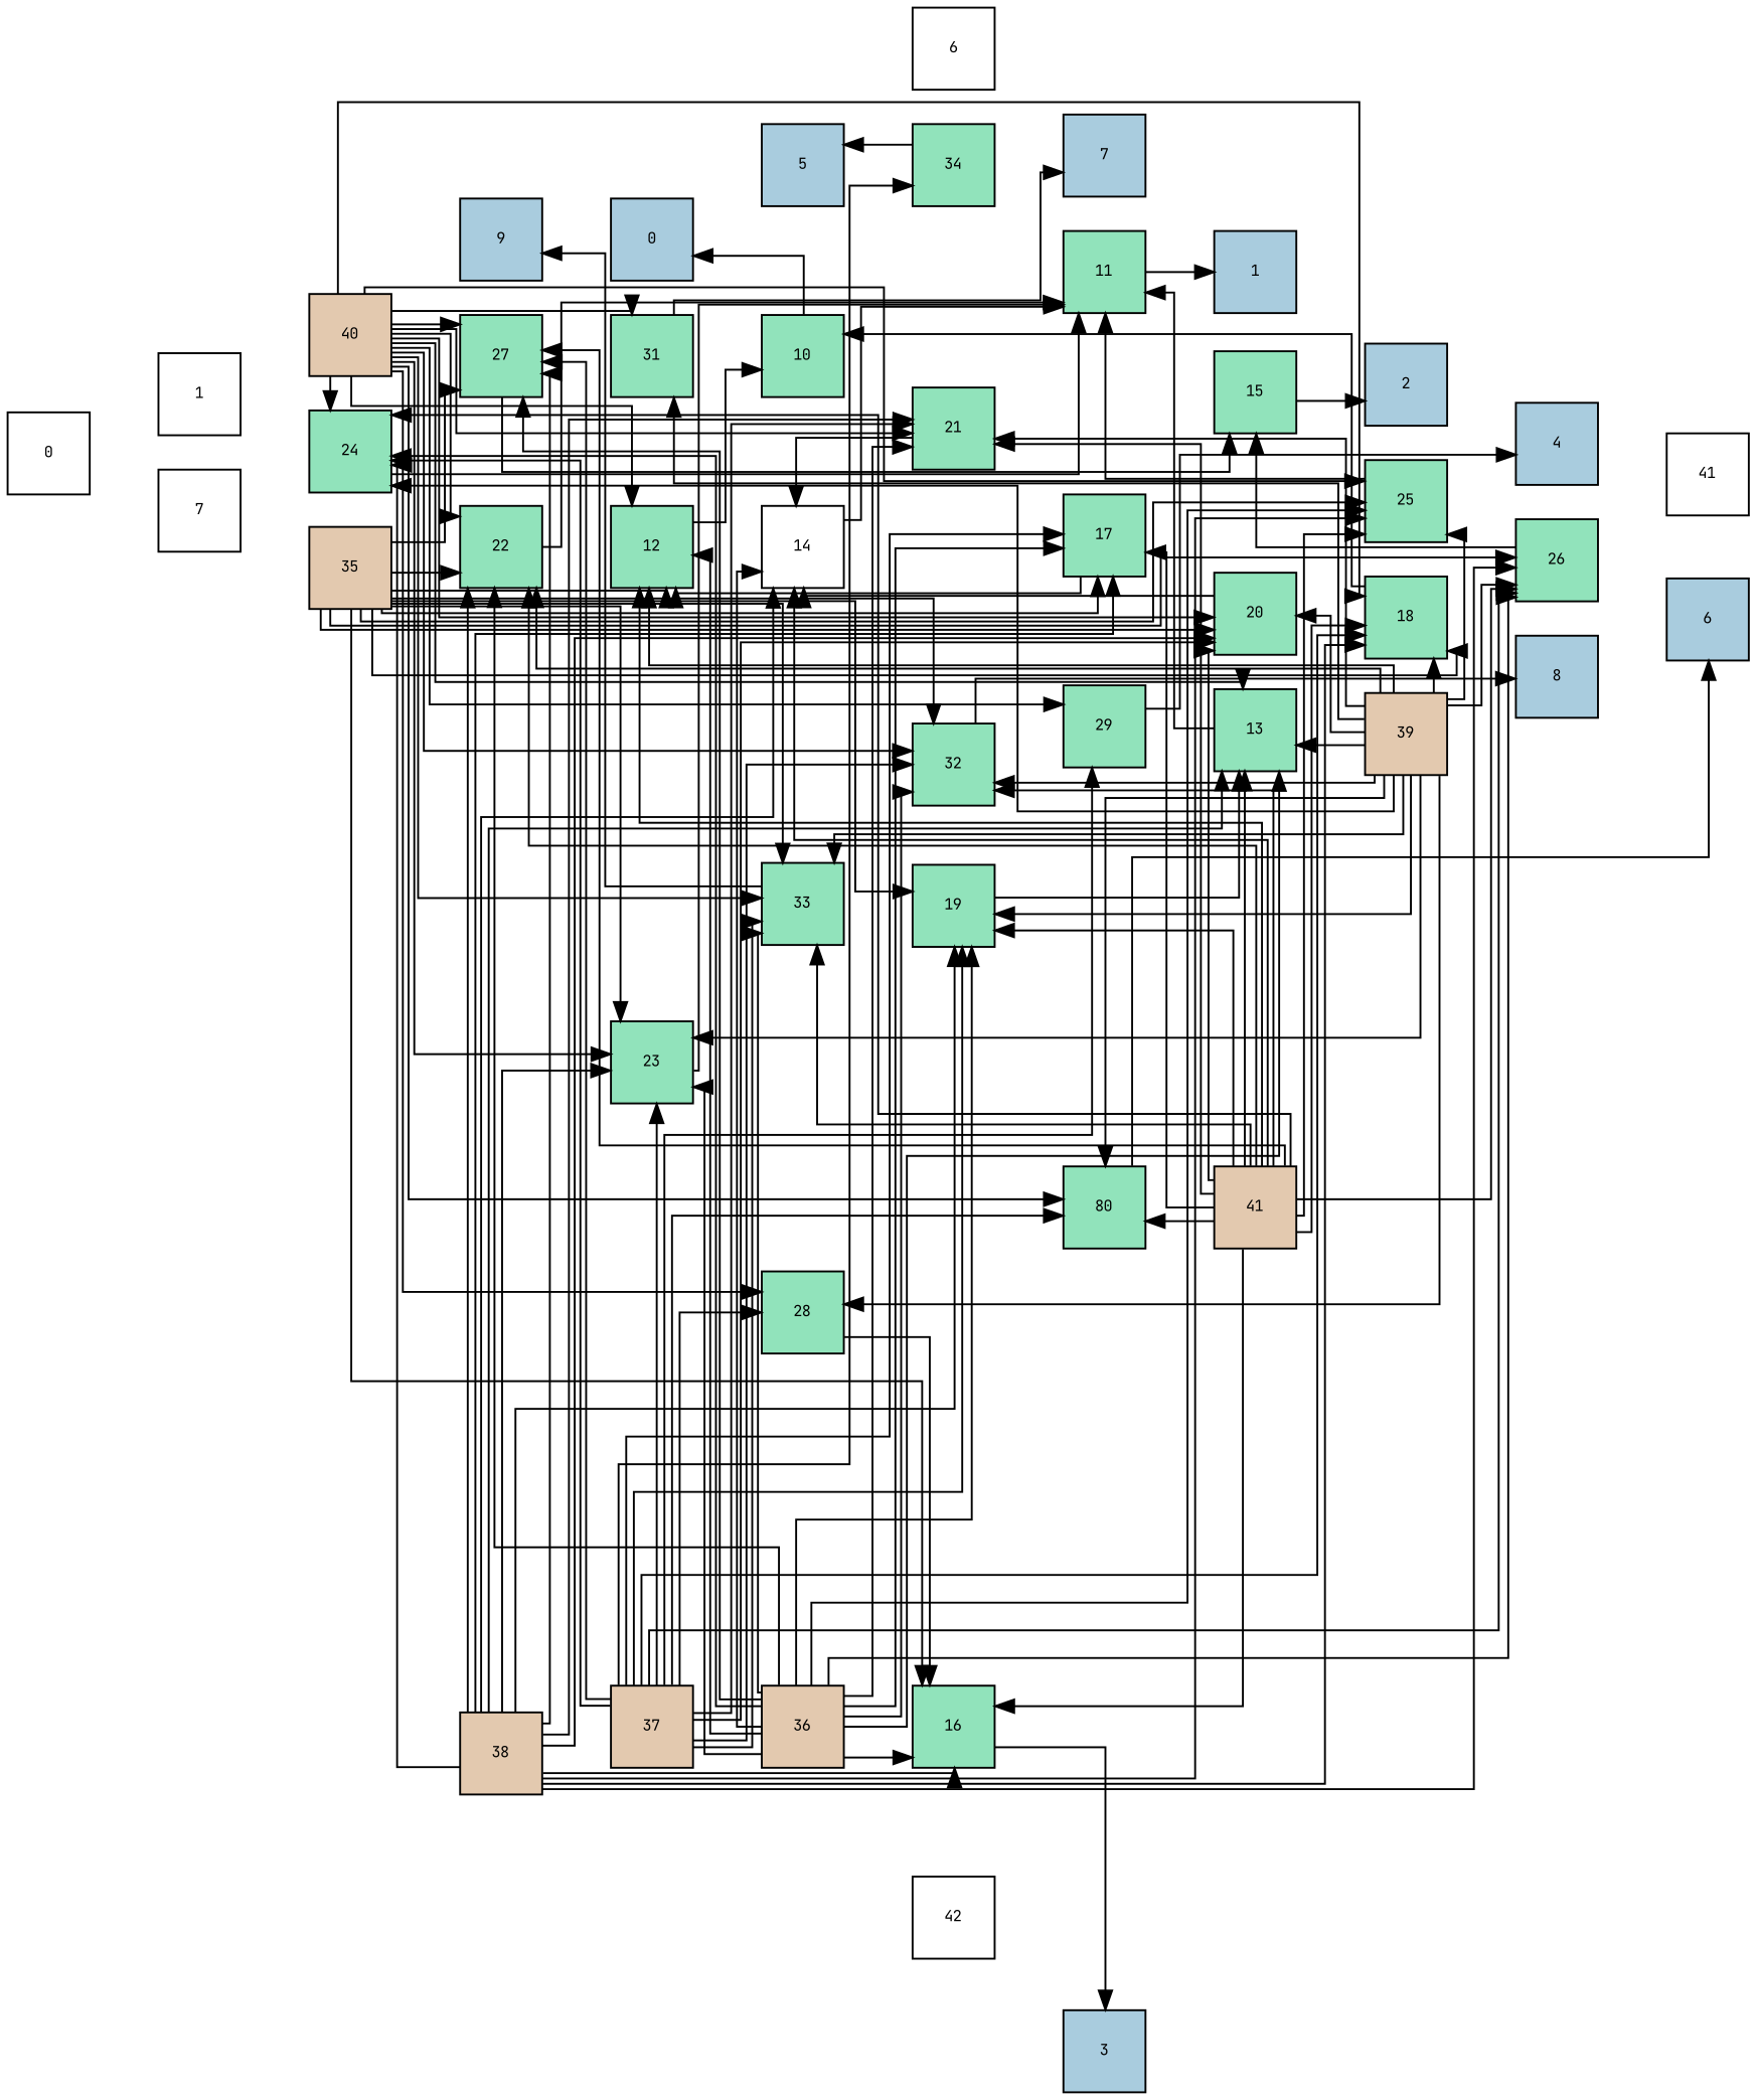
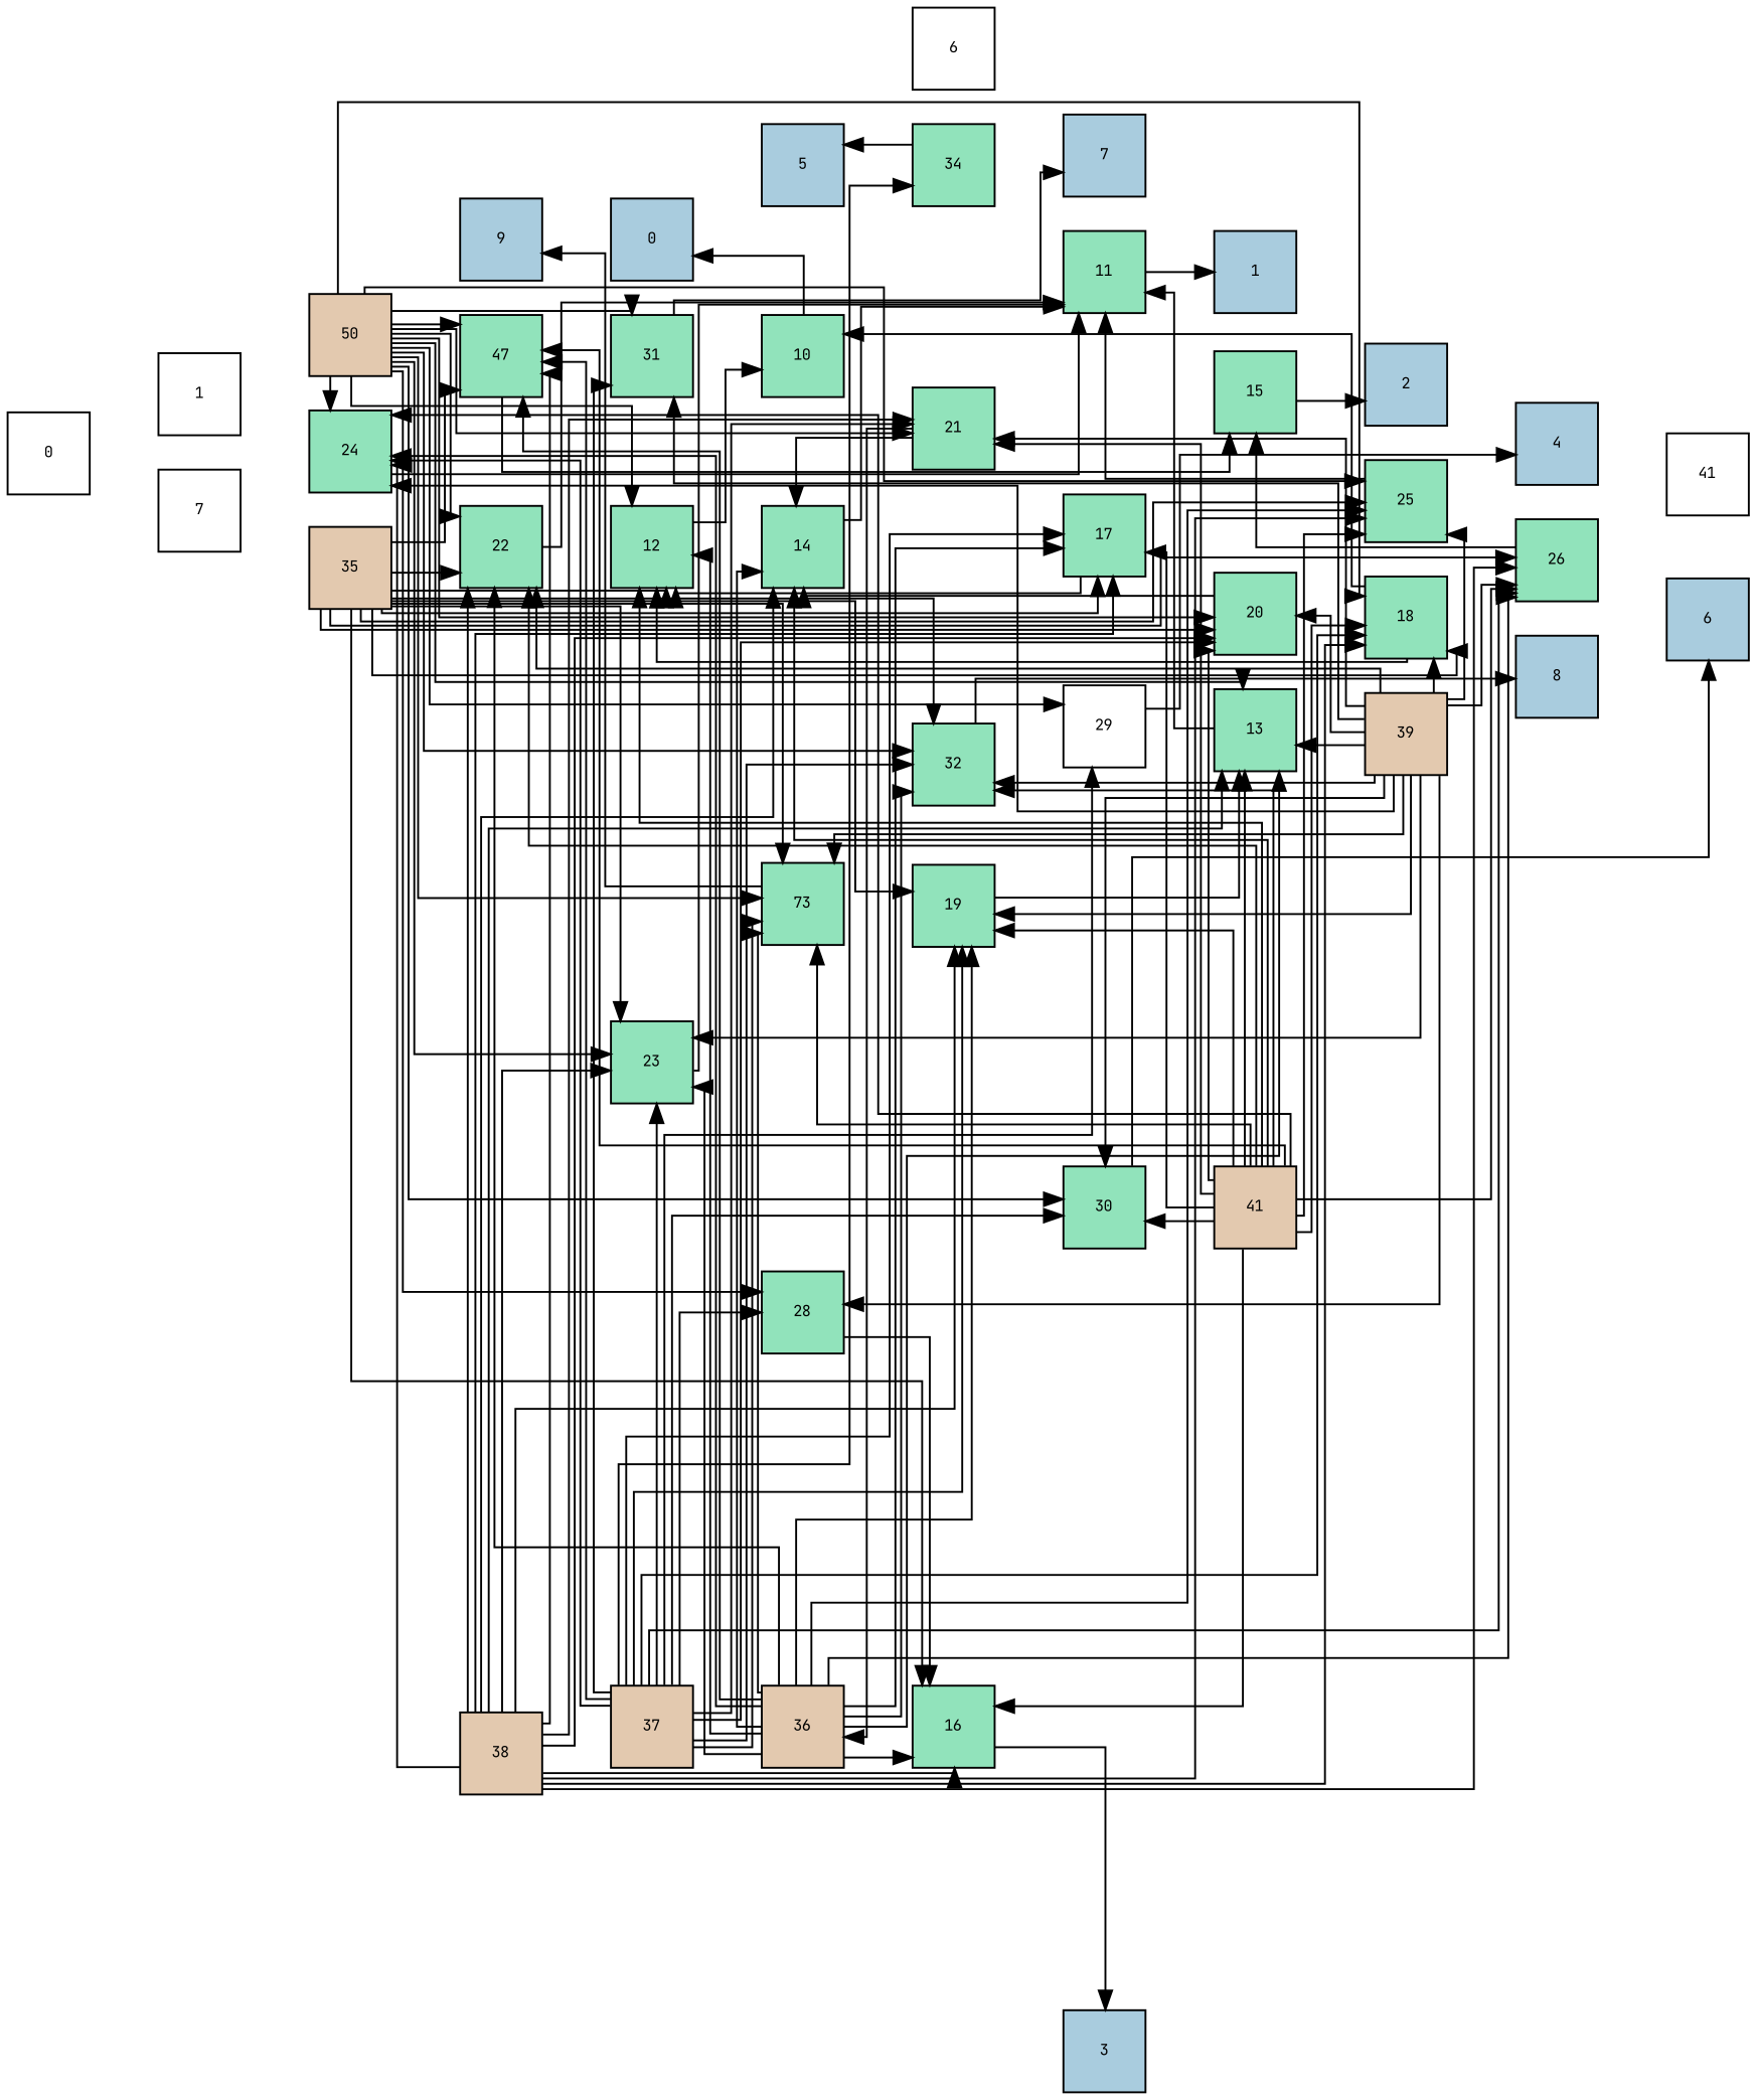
  digraph {
    fontname="JetBrains Mono"
    rank=same
    rankdir=LR
    splines=ortho
    node [fillcolor="#91e3bb" fixedsize=true fontname="JetBrains Mono" fontsize=8 shape=square style=filled]
    edge [constraint=false fontname="JetBrains Mono" style=vis]
    n1 [fillcolor="#ffffff" label=0 width=0.6]
    n2 [fillcolor="#ffffff" label=1 width=0.6]
    n3 [fillcolor="#ffffff" label=7 width=0.6]
-   n4 [fillcolor="#e3c9af" label=40 width=0.6]
+   n4 [fillcolor="#e3c9af" label=50 width=0.6]
    n5 [label=24 width=0.6]
    n6 [fillcolor="#e3c9af" label=35 width=0.6]
    n7 [fillcolor="#a9ccde" label=9 width=0.6]
-   n8 [label=27 width=0.6]
+   n8 [label=47 width=0.6]
    n9 [label=31 width=0.6]
    n10 [label=22 width=0.6]
    n11 [label=12 width=0.6]
    n12 [label=21 width=0.6]
    n13 [label=23 width=0.6]
-   n14 [label=33 width=0.6]
+   n14 [label=73 width=0.6]
    n15 [label=32 width=0.6]
    n16 [label=28 width=0.6]
-   n17 [label=29 width=0.6]
+   n17 [fillcolor="#ffffff" label=29 width=0.6]
    n18 [label=20 width=0.6]
    n19 [label=25 width=0.6]
-   n20 [label=80 width=0.6]
+   n20 [label=30 width=0.6]
    n21 [label=13 width=0.6]
    n22 [label=18 width=0.6]
    n23 [label=11 width=0.6]
    n24 [fillcolor="#a9ccde" label=0 width=0.6]
    n25 [label=15 width=0.6]
    n26 [label=10 width=0.6]
    n27 [fillcolor="#a9ccde" label=7 width=0.6]
-   n28 [fillcolor="#ffffff" label=14 width=0.6]
+   n28 [label=14 width=0.6]
    n29 [label=17 width=0.6]
    n30 [label=19 width=0.6]
    n31 [fillcolor="#a9ccde" label=8 width=0.6]
    n32 [label=16 width=0.6]
    n33 [fillcolor="#a9ccde" label=4 width=0.6]
    n34 [label=26 width=0.6]
    n35 [fillcolor="#e3c9af" label=41 width=0.6]
    n36 [fillcolor="#a9ccde" label=6 width=0.6]
    n37 [fillcolor="#e3c9af" label=39 width=0.6]
    n38 [fillcolor="#a9ccde" label=5 width=0.6]
    n39 [fillcolor="#ffffff" label=6 width=0.6]
    n40 [label=34 width=0.6]
    n41 [fillcolor="#a9ccde" label=1 width=0.6]
    n42 [fillcolor="#e3c9af" label=38 width=0.6]
    n43 [fillcolor="#a9ccde" label=2 width=0.6]
    n44 [fillcolor="#e3c9af" label=37 width=0.6]
    n45 [fillcolor="#a9ccde" label=3 width=0.6]
    n46 [fillcolor="#ffffff" label=41 width=0.6]
    n47 [fillcolor="#e3c9af" label=36 width=0.6]
-   n48 [fillcolor="#ffffff" label=42 width=0.6]
    n1 -> n2 [constraint=true style=invis]
    n1 -> n3 [constraint=true style=invis]
    n2 -> n4 [constraint=true style=invis]
    n2 -> n5 [constraint=true style=invis]
    n3 -> n5 [constraint=true style=invis]
    n3 -> n6 [constraint=true style=invis]
    n4 -> n5
    n4 -> n7 [constraint=true style=invis]
    n4 -> n8
    n4 -> n8 [constraint=true style=invis]
    n4 -> n9
    n4 -> n10
    n4 -> n11
    n4 -> n12
    n4 -> n13
    n4 -> n14
    n4 -> n15
    n4 -> n16
    n4 -> n17
    n4 -> n18
    n4 -> n19
    n4 -> n20
    n4 -> n21
    n4 -> n22
    n5 -> n8 [constraint=true style=invis]
    n5 -> n10 [constraint=true style=invis]
    n5 -> n23
    n6 -> n8
    n6 -> n10
    n6 -> n10 [constraint=true style=invis]
    n6 -> n11
    n6 -> n13
    n6 -> n14
    n6 -> n15
    n6 -> n18
    n6 -> n19
    n6 -> n22
    n6 -> n29
    n6 -> n30
    n6 -> n32
    n6 -> n34
    n6 -> n42 [constraint=true style=invis]
    n7 -> n9 [constraint=true style=invis]
    n7 -> n24 [constraint=true style=invis]
    n8 -> n9 [constraint=true style=invis]
    n8 -> n11 [constraint=true style=invis]
    n8 -> n25
    n9 -> n26 [constraint=true style=invis]
    n9 -> n27
    n9 -> n28 [constraint=true style=invis]
    n10 -> n11 [constraint=true style=invis]
    n10 -> n13 [constraint=true style=invis]
    n10 -> n23
    n11 -> n14 [constraint=true style=invis]
    n11 -> n26
    n11 -> n28 [constraint=true style=invis]
    n12 -> n23 [constraint=true style=invis]
    n12 -> n28
    n12 -> n29 [constraint=true style=invis]
    n13 -> n14 [constraint=true style=invis]
    n13 -> n16 [constraint=true style=invis]
    n13 -> n23
    n14 -> n7
    n14 -> n15 [constraint=true style=invis]
    n14 -> n30 [constraint=true style=invis]
    n15 -> n17 [constraint=true style=invis]
    n15 -> n29 [constraint=true style=invis]
    n15 -> n31
    n16 -> n30 [constraint=true style=invis]
    n16 -> n32
    n16 -> n32 [constraint=true style=invis]
    n17 -> n18 [constraint=true style=invis]
    n17 -> n21 [constraint=true style=invis]
    n17 -> n33
    n18 -> n19 [constraint=true style=invis]
    n18 -> n22 [constraint=true style=invis]
    n18 -> n28
    n19 -> n23
    n19 -> n33 [constraint=true style=invis]
    n19 -> n34 [constraint=true style=invis]
    n20 -> n21 [constraint=true style=invis]
    n20 -> n35 [constraint=true style=invis]
    n20 -> n36
    n21 -> n22 [constraint=true style=invis]
    n21 -> n23
    n21 -> n37 [constraint=true style=invis]
    n22 -> n26
    n22 -> n31 [constraint=true style=invis]
    n22 -> n34 [constraint=true style=invis]
    n23 -> n25 [constraint=true style=invis]
    n23 -> n41
    n23 -> n41 [constraint=true style=invis]
    n24 -> n26 [constraint=true style=invis]
    n24 -> n38 [constraint=true style=invis]
    n25 -> n19 [constraint=true style=invis]
    n25 -> n43
    n25 -> n43 [constraint=true style=invis]
    n26 -> n12 [constraint=true style=invis]
    n26 -> n24
    n26 -> n40 [constraint=true style=invis]
    n27 -> n41 [constraint=true style=invis]
    n28 -> n12 [constraint=true style=invis]
    n28 -> n15 [constraint=true style=invis]
    n28 -> n23
    n29 -> n11
    n29 -> n18 [constraint=true style=invis]
    n29 -> n25 [constraint=true style=invis]
    n30 -> n17 [constraint=true style=invis]
    n30 -> n20 [constraint=true style=invis]
    n30 -> n21
    n31 -> n36 [constraint=true style=invis]
    n32 -> n20 [constraint=true style=invis]
    n32 -> n45
    n32 -> n45 [constraint=true style=invis]
    n33 -> n46 [constraint=true style=invis]
    n34 -> n25
    n34 -> n36 [constraint=true style=invis]
    n34 -> n46 [constraint=true style=invis]
    n35 -> n5
    n35 -> n8
    n35 -> n10
    n35 -> n11
    n35 -> n12
    n35 -> n14
    n35 -> n15
    n35 -> n18
    n35 -> n19
    n35 -> n20
    n35 -> n21
    n35 -> n22
    n35 -> n28
    n35 -> n29
    n35 -> n30
    n35 -> n32
    n35 -> n34
    n35 -> n37 [constraint=true style=invis]
    n37 -> n5
    n37 -> n9
    n37 -> n10
-   n37 -> n11
+   n22 -> n11
    n37 -> n12
    n37 -> n13
    n37 -> n14
    n37 -> n15
    n37 -> n16
    n37 -> n18
    n37 -> n19
    n37 -> n20
    n37 -> n21
    n37 -> n22
    n37 -> n30
    n37 -> n31 [constraint=true style=invis]
    n37 -> n34
    n38 -> n39 [constraint=true style=invis]
    n38 -> n40 [constraint=true style=invis]
    n39 -> n27 [constraint=true style=invis]
    n40 -> n23 [constraint=true style=invis]
    n40 -> n27 [constraint=true style=invis]
    n40 -> n38
    n41 -> n43 [constraint=true style=invis]
    n42 -> n5
    n42 -> n8
    n42 -> n10
    n42 -> n12
    n42 -> n13
    n42 -> n13 [constraint=true style=invis]
    n42 -> n18
    n42 -> n19
    n42 -> n21
    n42 -> n22
    n42 -> n28
    n42 -> n29
    n42 -> n30
    n42 -> n32
    n42 -> n34
    n42 -> n44 [constraint=true style=invis]
    n43 -> n33 [constraint=true style=invis]
    n44 -> n5
    n44 -> n8
+   n44 -> n9
    n44 -> n12
    n44 -> n13
    n44 -> n14
    n44 -> n15
    n44 -> n16
    n44 -> n16 [constraint=true style=invis]
    n44 -> n17
    n44 -> n18
    n44 -> n20
    n44 -> n22
    n44 -> n29
    n44 -> n30
    n44 -> n34
    n44 -> n40
    n44 -> n47 [constraint=true style=invis]
    n45 -> n35 [constraint=true style=invis]
    n47 -> n5
    n47 -> n8
    n47 -> n10
    n47 -> n11
-   n47 -> n12
+   n12 -> n47
    n47 -> n13
    n47 -> n14
    n47 -> n15
    n47 -> n19
    n47 -> n21
    n47 -> n28
    n47 -> n29
    n47 -> n30
    n47 -> n32
    n47 -> n32 [constraint=true style=invis]
    n47 -> n34
-   n47 -> n48 [constraint=true style=invis]
-   n48 -> n45 [constraint=true style=invis]
  }
